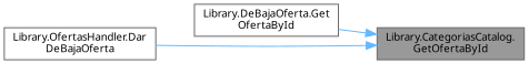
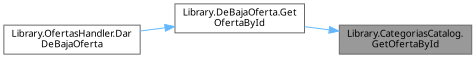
  digraph {
    fontname="Noto Sans"
    rankdir=RL
    node [color=grey40 fillcolor=white fontname="Noto Sans" fontsize=10 shape=box style=filled]
    edge [color=steelblue1 dir=back fontname="Noto Sans" fontsize=10 labelfontname=Helvetica labelfontsize=10 style=solid]
    n1 [color=gray40 fillcolor=grey60 fontcolor=black height=0.2 label="Library.CategoriasCatalog.\lGetOfertaById" width=0.4]
    n2 [height=0.2 label="Library.DeBajaOferta.Get\lOfertaById" width=0.4]
    n3 [height=0.2 label="Library.OfertasHandler.Dar\lDeBajaOferta" width=0.4]
    n1 -> n2
-   n1 -> n3
+   n2 -> n3
  }
